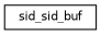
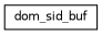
  digraph {
    rankdir=LR
-   n1 [color=black fillcolor=white fontname=Helvetica fontsize=10 height=0.2 label=sid_sid_buf shape=record style=filled width=0.4]
+   n1 [color=black fillcolor=white fontname=Helvetica fontsize=10 height=0.2 label=dom_sid_buf shape=record style=filled width=0.4]
  }
